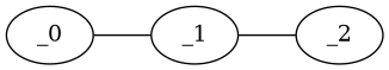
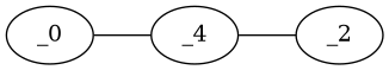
  graph {
    rankdir=LR
    _0 [x=2.52308 y=2.96662]
-   _1 [x=0.524492 y=3.256]
+   _1 [x=0.524492 y=3.256 label=_4]
    _2 [x=2.3847 y=0.110265]
    _0 -- _1
    _1 -- _2
  }
